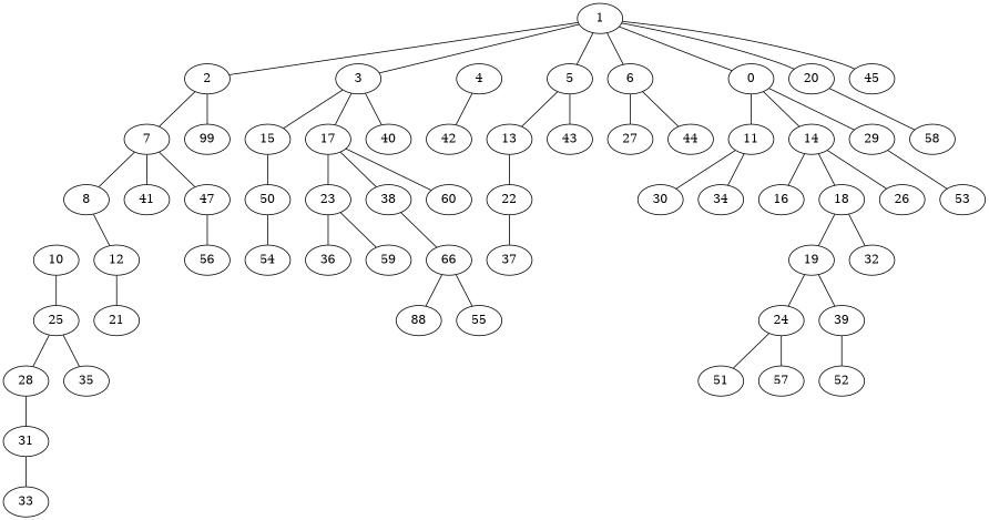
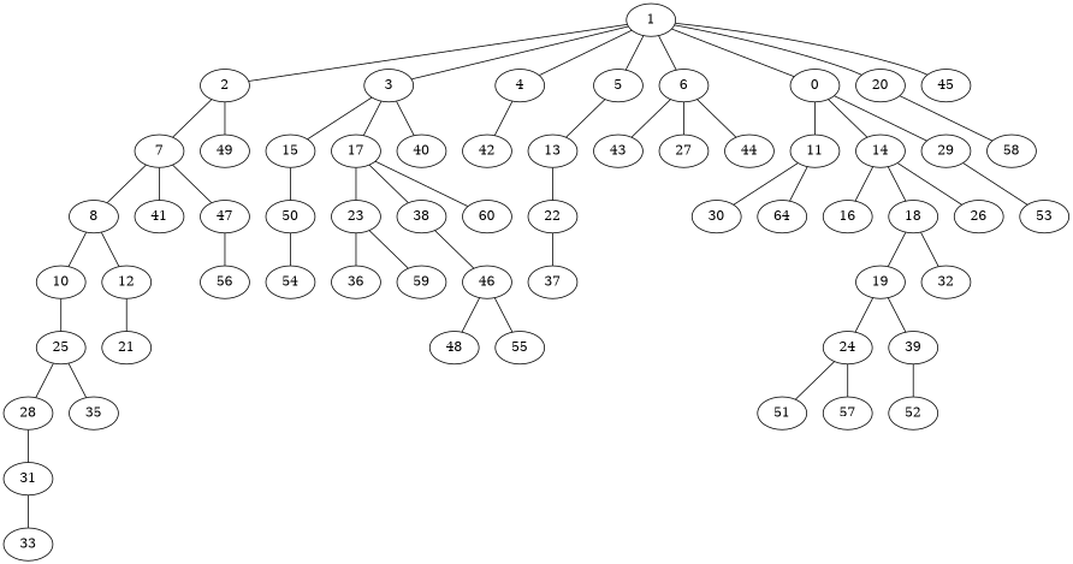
  graph {
    1
    2
    3
    4
    5
    6
    n7 [label=0]
    20
    45
    7
-   49 [label=99]
+   49
    15
    17
    40
    42
    13
    43
    27
    44
    11
    14
    29
    58
    8
    41
    47
    50
    23
    38
    60
    36
    59
    22
    30
-   34
+   34 [label=64]
    16
    18
    26
    53
    10
    12
    56
    54
-   46 [label=66]
+   46
    37
    25
    21
    28
    35
    19
    32
    31
    24
    39
-   48 [label=88]
+   48
    55
    51
    57
    52
    33
    1 -- 2
    1 -- 3
+   1 -- 4
    1 -- 5
    1 -- 6
    1 -- n7
    1 -- 20
    1 -- 45
    2 -- 7
    2 -- 49
    3 -- 15
    3 -- 17
    3 -- 40
    4 -- 42
    5 -- 13
-   5 -- 43
+   6 -- 43
    6 -- 27
    6 -- 44
    n7 -- 11
    n7 -- 14
    n7 -- 29
    20 -- 58
    7 -- 8
    7 -- 41
    7 -- 47
    15 -- 50
    17 -- 23
    17 -- 38
    17 -- 60
    13 -- 22
    11 -- 30
    11 -- 34
    14 -- 16
    14 -- 18
    14 -- 26
    29 -- 53
+   8 -- 10
    8 -- 12
    47 -- 56
    50 -- 54
    23 -- 36
    23 -- 59
    38 -- 46
    22 -- 37
    18 -- 19
    18 -- 32
    10 -- 25
    12 -- 21
    46 -- 48
    46 -- 55
    25 -- 28
    25 -- 35
    28 -- 31
    19 -- 24
    19 -- 39
    31 -- 33
    24 -- 51
    24 -- 57
    39 -- 52
  }
